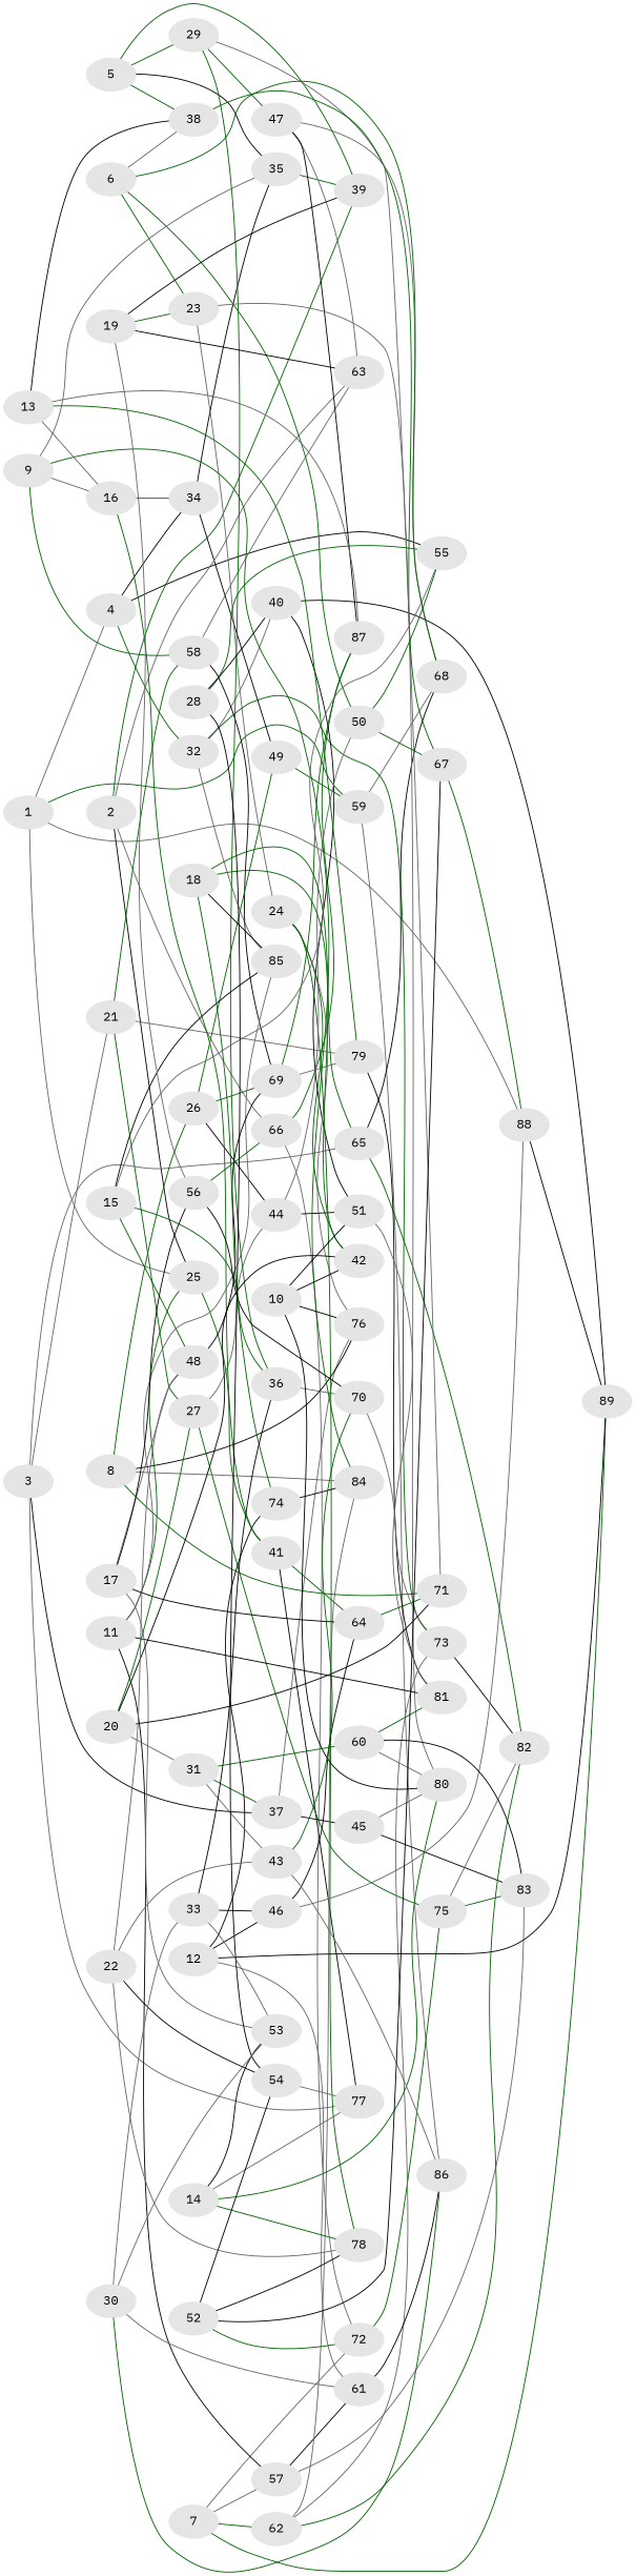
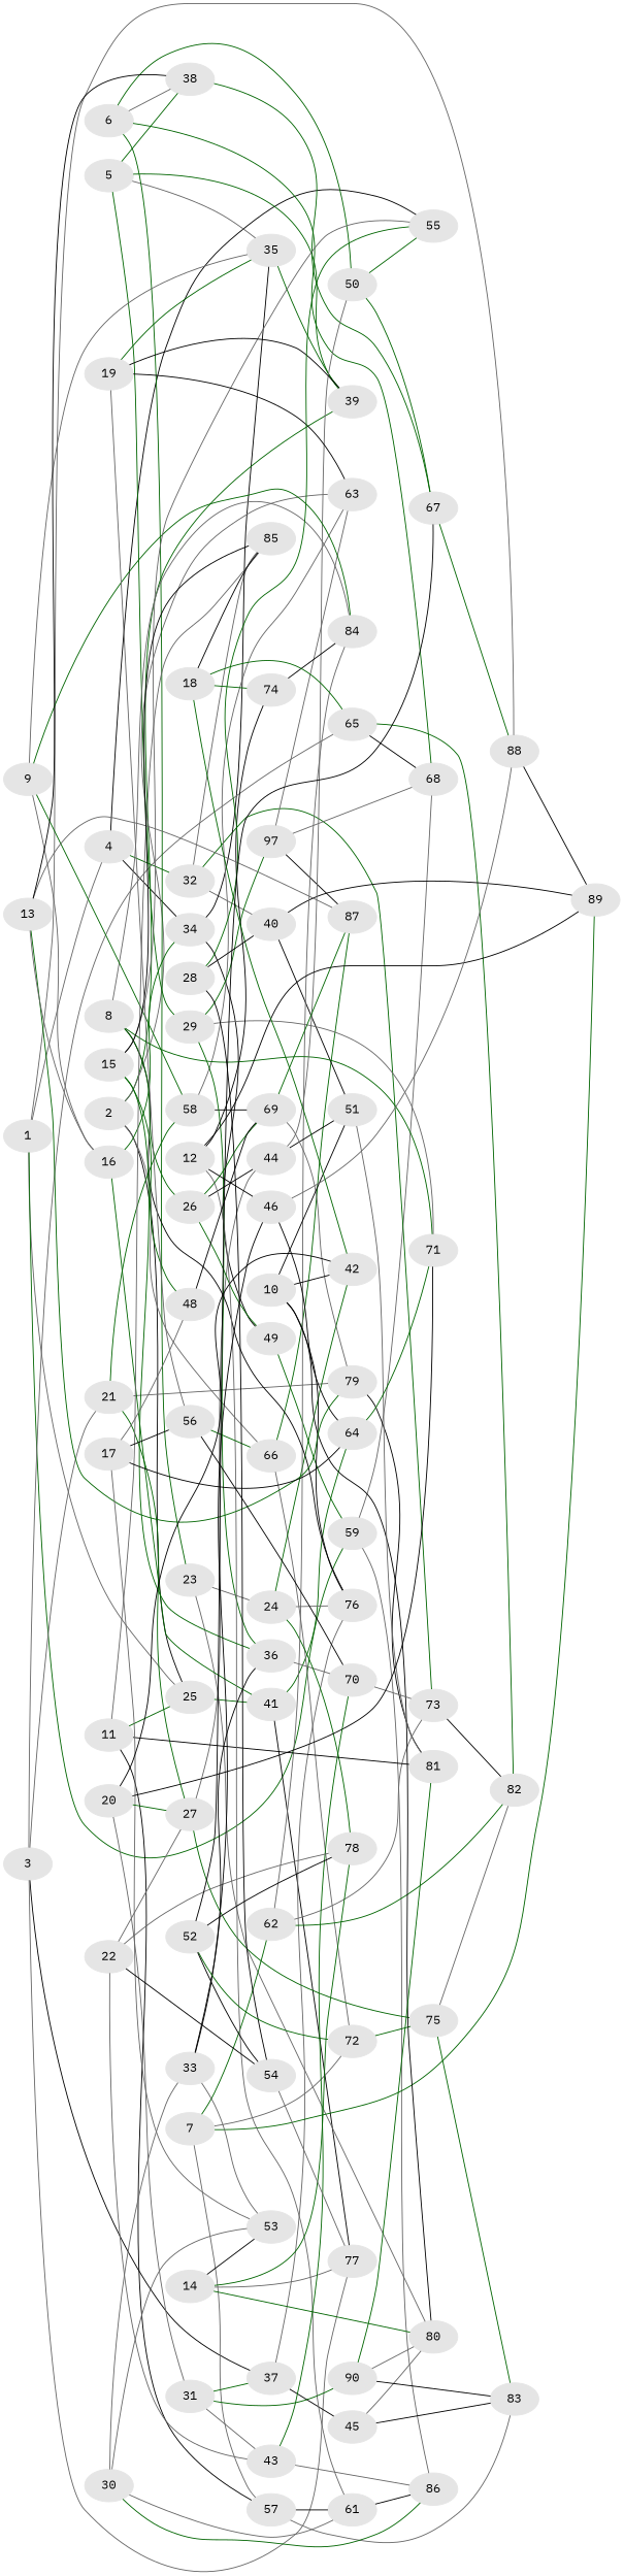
  graph {
    fontname="IBM Plex Mono"
    rankdir=LR
    node [color=gray90 fontname="IBM Plex Mono" style=filled]
    edge [color=gray40 fontname="IBM Plex Mono"]
    1
    4
    25
    59
    88
    32
    34
    55
    41
    68
    86
    89
    2
    39
    63
    66
    72
    87
    3
    21
    37
    65
    77
    58
    79
    27
    76
    45
    82
    85
    40
    73
    35
    49
    5
    29
    38
    71
    36
-   47
+   47 [label=97]
    67
    6
    23
    50
    80
    24
    7
    57
    62
    61
    83
    84
    75
    8
    26
    44
    69
    9
    16
    10
    42
    51
    81
    11
    12
    46
    74
    64
    13
    14
    53
    78
    15
    48
    70
    17
    56
    18
    19
    20
    31
    43
-   60
+   60 [label=90]
    22
    54
    28
    30
    33
    52
    1 -- 4
    1 -- 25
    1 -- 59 [color=darkgreen]
    1 -- 88
    4 -- 32 [color=darkgreen]
    4 -- 34 [color=black]
    4 -- 55 [color=black]
    25 -- 41 [color=darkgreen]
    59 -- 68
    59 -- 86
    88 -- 89 [color=black]
    32 -- 85
    32 -- 40
    32 -- 73 [color=darkgreen]
    34 -- 35 [color=black]
    34 -- 49 [color=black]
    41 -- 77 [color=black]
    41 -- 64 [color=darkgreen]
    2 -- 25 [color=black]
    2 -- 39 [color=darkgreen]
    2 -- 63
    2 -- 66
    66 -- 72
    66 -- 87 [color=darkgreen]
    72 -- 75 [color=darkgreen]
    3 -- 21
    3 -- 37 [color=black]
    3 -- 65
    3 -- 77
    21 -- 58 [color=darkgreen]
    21 -- 79
    21 -- 27 [color=darkgreen]
    37 -- 76
    37 -- 45 [color=black]
    65 -- 68 [color=black]
    65 -- 82 [color=darkgreen]
    58 -- 63
    58 -- 69 [color=black]
    79 -- 81 [color=black]
    27 -- 75 [color=darkgreen]
    27 -- 44
    45 -- 80
    45 -- 83 [color=black]
    40 -- 89 [color=black]
    40 -- 51 [color=black]
    73 -- 82 [color=black]
    35 -- 39 [color=darkgreen]
    49 -- 59 [color=darkgreen]
    5 -- 39 [color=darkgreen]
-   5 -- 35 [color=black]
+   5 -- 35
    5 -- 29 [color=darkgreen]
    5 -- 38 [color=darkgreen]
    29 -- 71
    29 -- 36 [color=darkgreen]
    29 -- 47 [color=darkgreen]
    38 -- 67 [color=darkgreen]
    36 -- 70
    47 -- 68
    47 -- 63
    47 -- 87 [color=black]
    67 -- 88 [color=darkgreen]
    6 -- 68 [color=darkgreen]
    6 -- 38
    6 -- 23 [color=darkgreen]
    6 -- 50 [color=darkgreen]
    23 -- 80
    23 -- 24
    50 -- 55 [color=darkgreen]
    50 -- 67 [color=darkgreen]
    24 -- 76
    24 -- 42 [color=darkgreen]
    24 -- 78 [color=darkgreen]
    7 -- 89 [color=darkgreen]
    7 -- 72
    7 -- 57
    7 -- 62 [color=darkgreen]
    57 -- 61 [color=black]
    57 -- 83
    62 -- 82 [color=darkgreen]
    62 -- 73
    62 -- 84
    61 -- 86 [color=black]
    75 -- 82
    75 -- 83 [color=darkgreen]
    8 -- 76 [color=black]
    8 -- 71 [color=darkgreen]
    8 -- 84
    8 -- 26 [color=darkgreen]
    26 -- 49 [color=darkgreen]
    26 -- 44 [color=black]
    26 -- 69 [color=darkgreen]
    44 -- 50
    44 -- 51 [color=black]
    69 -- 87 [color=darkgreen]
    69 -- 79
    9 -- 58 [color=darkgreen]
    9 -- 35
    9 -- 84 [color=darkgreen]
    9 -- 16
    16 -- 34 [color=darkgreen]
    16 -- 41 [color=darkgreen]
    10 -- 76 [color=black]
    10 -- 80 [color=black]
    10 -- 42 [color=black]
    10 -- 51 [color=black]
    51 -- 81
    11 -- 25 [color=darkgreen]
    11 -- 85
    11 -- 57 [color=black]
    11 -- 81 [color=black]
    12 -- 89 [color=black]
    12 -- 61
    12 -- 46 [color=black]
    12 -- 74 [color=black]
    46 -- 88
    46 -- 64 [color=black]
    74 -- 84 [color=black]
    64 -- 71 [color=darkgreen]
    13 -- 87
    13 -- 79 [color=darkgreen]
    13 -- 38 [color=black]
    13 -- 16
    14 -- 77
    14 -- 80 [color=darkgreen]
    14 -- 53 [color=black]
    14 -- 78 [color=darkgreen]
    15 -- 55
    15 -- 85 [color=black]
    15 -- 36 [color=darkgreen]
    15 -- 48 [color=darkgreen]
    48 -- 69 [color=black]
    70 -- 73
    17 -- 64 [color=black]
    17 -- 53
    17 -- 48
    17 -- 56 [color=black]
    56 -- 66 [color=darkgreen]
    56 -- 70 [color=black]
    18 -- 65 [color=darkgreen]
    18 -- 85 [color=black]
    18 -- 42 [color=darkgreen]
    18 -- 74 [color=darkgreen]
    19 -- 39 [color=black]
    19 -- 63 [color=black]
-   19 -- 23 [color=darkgreen]
+   19 -- 35 [color=darkgreen]
    19 -- 56
    20 -- 27 [color=darkgreen]
    20 -- 71 [color=black]
    20 -- 42 [color=black]
    20 -- 31
    31 -- 37 [color=darkgreen]
    31 -- 43
    31 -- 60 [color=darkgreen]
    43 -- 86
    43 -- 70 [color=darkgreen]
    60 -- 80
    60 -- 83 [color=black]
    60 -- 81 [color=darkgreen]
    22 -- 78
-   22 -- 48
+   22 -- 27
    22 -- 43
    22 -- 54 [color=black]
    54 -- 77
    28 -- 55 [color=darkgreen]
    28 -- 40 [color=black]
    28 -- 54 [color=black]
    30 -- 86 [color=darkgreen]
    30 -- 61
    30 -- 53
    30 -- 33
    33 -- 36 [color=black]
    33 -- 46 [color=black]
    33 -- 53
    52 -- 72 [color=darkgreen]
    52 -- 67 [color=black]
    52 -- 78 [color=black]
    52 -- 54 [color=black]
  }
